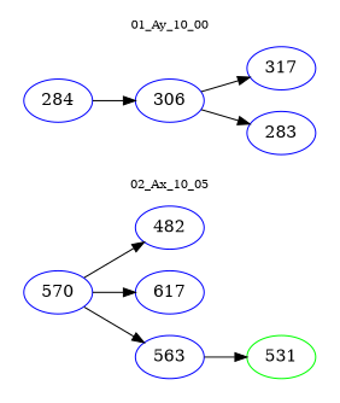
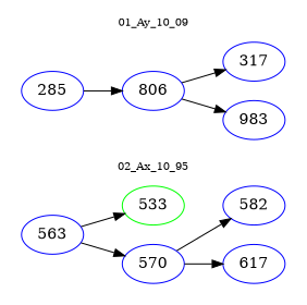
  digraph {
    rankdir=LR
    node [color=blue]
    edge [color=black]
    n1 [label=570]
    n2 [label=563]
    n3 [label=617]
-   n4 [label=482]
-   n5 [color=green label=531]
-   n6 [label=306]
-   n7 [label=283]
+   n4 [label=582]
+   n5 [color=green label=533]
+   n6 [label=806]
+   n7 [label=983]
    n8 [label=317]
-   n9 [label=284]
+   n9 [label=285]
    subgraph cluster_1 {
      color=white
      fontsize=10
-     label="02_Ax_10_05"
+     label="02_Ax_10_95"
      n1
      n2
      n3
      n4
      n5
    }
    subgraph cluster_2 {
      color=white
      fontsize=10
-     label="01_Ay_10_00"
+     label="01_Ay_10_09"
      n6
      n7
      n8
      n9
    }
-   n1 -> n2
+   n2 -> n1
    n1 -> n3
    n1 -> n4
    n2 -> n5
    n6 -> n7
    n6 -> n8
    n9 -> n6
  }
